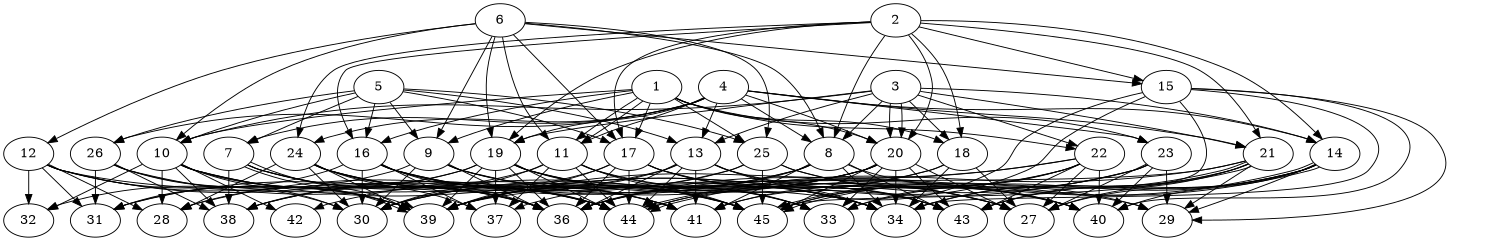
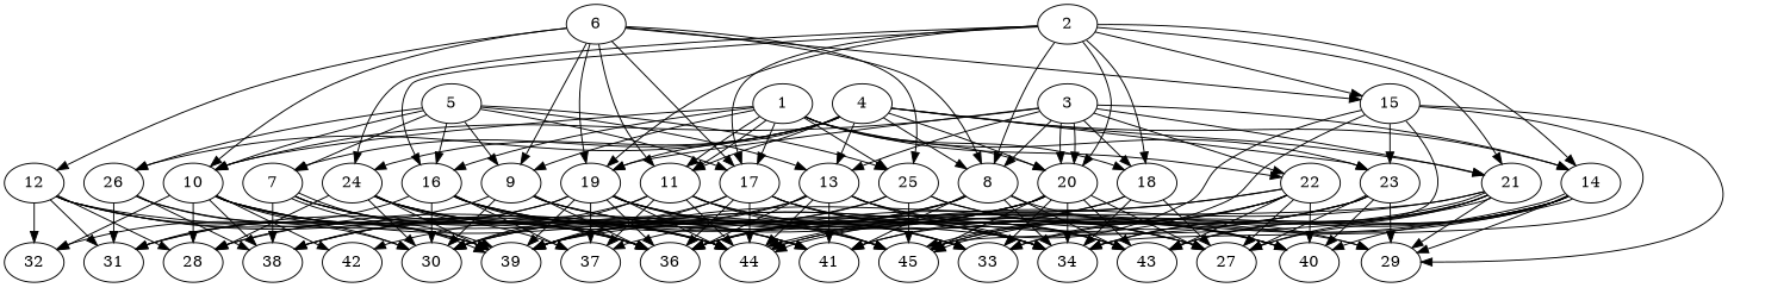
  digraph {
    node [alpha=0.09]
    1 [alpha=0.01 expect_size=67985724257862840]
    9 [alpha=0.16 expect_size=1976538298038826496]
    10 [alpha=0.17 expect_size=6548310031513480593408]
    11 [alpha=0.12 expect_size=2028792775981098074112]
    16 [alpha=0.15 expect_size=1452740206523904]
    17 [alpha=0.17 expect_size=370496781170545524736]
    18 [alpha=0.14 expect_size=1207211083780180672512]
    20 [alpha=0.05 expect_size=26585095533706692]
    22 [expect_size=6877746222478197]
    23 [alpha=0.01 expect_size=233301550160207008]
    25 [alpha=0.02 expect_size=9963845655646554816512]
    36 [alpha=0.03 expect_size=11530991837448337408]
    40 [alpha=0.20 expect_size=294727272908905792]
    30 [alpha=0.07 expect_size=2407987034822031360]
    32 [alpha=0.16 expect_size=2138412389327580]
    33 [alpha=0.18 expect_size=45510486500285648]
    45 [alpha=0.01 expect_size=5749030832347363328]
    38 [alpha=0.02 expect_size=26556148225480192]
    39 [expect_size=598901182888823680]
    44 [alpha=0.08 expect_size=4372342598974721536]
    28 [alpha=0.19 expect_size=1303078970528081379328]
    34 [alpha=0.13 expect_size=5731469158551108608]
    42 [alpha=0.14 expect_size=12165699950389340667904]
    43 [alpha=0.07 expect_size=1751383197995543560192]
    37 [alpha=0.06 expect_size=8021819949018314752]
    41 [alpha=0.19 expect_size=681765366480731373568]
    31 [expect_size=6323079051246405943296]
    27 [expect_size=65023206219748128]
    29 [alpha=0.07 expect_size=215444405927672800]
    2 [alpha=0.11 expect_size=6987387355397862]
    8 [expect_size=7431913007717256527872]
    14 [alpha=0.16 expect_size=15631414601844709654528]
    15 [alpha=0.20 expect_size=1014229158306393358336]
    19 [alpha=0.12 expect_size=281842216151449337856]
    21 [alpha=0.11 expect_size=3212937082314730496]
    24 [alpha=0.19 expect_size=8538969370157443072]
    3 [alpha=0.19 expect_size=3383105602559183]
    13 [alpha=0.02 expect_size=9432777203552276709376]
    4 [alpha=0.05 expect_size=7682258839686300]
    7 [alpha=0.13 expect_size=144099532175743216]
    26 [alpha=0.08 expect_size=17445391681574416]
    5 [alpha=0.10 expect_size=133942113490348800]
    6 [alpha=0.16 expect_size=1372941015056384000000]
    12 [alpha=0.04 expect_size=2569355662931259293696]
    1 -> 9
    1 -> 10
    1 -> 11
    1 -> 11
    1 -> 16
    1 -> 17
    1 -> 18
    1 -> 20
    1 -> 22
    1 -> 23
    1 -> 25
    9 -> 36
    9 -> 40
    9 -> 30
    9 -> 32
    9 -> 33
    9 -> 45
    10 -> 36
    10 -> 30
    10 -> 32
    10 -> 38
    10 -> 39
    10 -> 44
    10 -> 28
    10 -> 34
    10 -> 42
    11 -> 30
    11 -> 33
    11 -> 45
    11 -> 38
    11 -> 44
    11 -> 43
    11 -> 37
    16 -> 36
    16 -> 30
    16 -> 44
    16 -> 34
    16 -> 37
    16 -> 41
    16 -> 31
    16 -> 27
    17 -> 36
    17 -> 30
    17 -> 39
    17 -> 44
    17 -> 34
    17 -> 43
    17 -> 27
    18 -> 36
    18 -> 30
    18 -> 34
    18 -> 27
    20 -> 30
    20 -> 33
    20 -> 45
    20 -> 39
    20 -> 34
    20 -> 42
    20 -> 43
    20 -> 37
    20 -> 27
    22 -> 36
    22 -> 40
    22 -> 33
    22 -> 45
    22 -> 39
    22 -> 43
    22 -> 41
    22 -> 27
    23 -> 36
    23 -> 40
    23 -> 45
    23 -> 39
    23 -> 27
    23 -> 29
    25 -> 40
    25 -> 45
    25 -> 38
    25 -> 39
    25 -> 29
    2 -> 16
    2 -> 17
    2 -> 18
    2 -> 20
    2 -> 8
    2 -> 14
    2 -> 15
    2 -> 19
    2 -> 21
    2 -> 24
    8 -> 36
    8 -> 40
    8 -> 38
    8 -> 28
    8 -> 34
    8 -> 43
    8 -> 41
    14 -> 40
    14 -> 33
    14 -> 44
    14 -> 44
    14 -> 34
    14 -> 43
    14 -> 27
    14 -> 29
-   15 -> 40
+   15 -> 23
    15 -> 45
    15 -> 44
    15 -> 34
    15 -> 41
    15 -> 29
    19 -> 36
    19 -> 33
    19 -> 45
    19 -> 39
    19 -> 44
    19 -> 28
    19 -> 34
    19 -> 37
    19 -> 31
    19 -> 27
    21 -> 45
    21 -> 45
    21 -> 39
    21 -> 44
    21 -> 34
    21 -> 43
    21 -> 27
    21 -> 29
    24 -> 36
    24 -> 30
    24 -> 45
    24 -> 39
    24 -> 44
    24 -> 28
    24 -> 37
    24 -> 41
    3 -> 10
    3 -> 18
    3 -> 20
    3 -> 20
    3 -> 22
    3 -> 8
    3 -> 14
    3 -> 19
    3 -> 21
    3 -> 13
    13 -> 36
    13 -> 40
    13 -> 39
    13 -> 44
    13 -> 34
    13 -> 43
    13 -> 41
    13 -> 31
    4 -> 11
    4 -> 20
    4 -> 23
    4 -> 8
    4 -> 14
    4 -> 19
    4 -> 21
    4 -> 24
    4 -> 13
    4 -> 7
    4 -> 26
    7 -> 36
    7 -> 38
    7 -> 39
    7 -> 39
    7 -> 44
    7 -> 41
    26 -> 30
-   26 -> 45
    26 -> 38
    26 -> 39
    26 -> 31
    5 -> 9
    5 -> 10
    5 -> 16
    5 -> 17
    5 -> 25
    5 -> 13
    5 -> 7
    5 -> 26
    6 -> 9
    6 -> 10
    6 -> 11
    6 -> 17
    6 -> 25
    6 -> 8
    6 -> 15
    6 -> 19
    6 -> 12
    12 -> 36
    12 -> 32
    12 -> 39
    12 -> 44
    12 -> 28
    12 -> 31
    12 -> 29
  }
